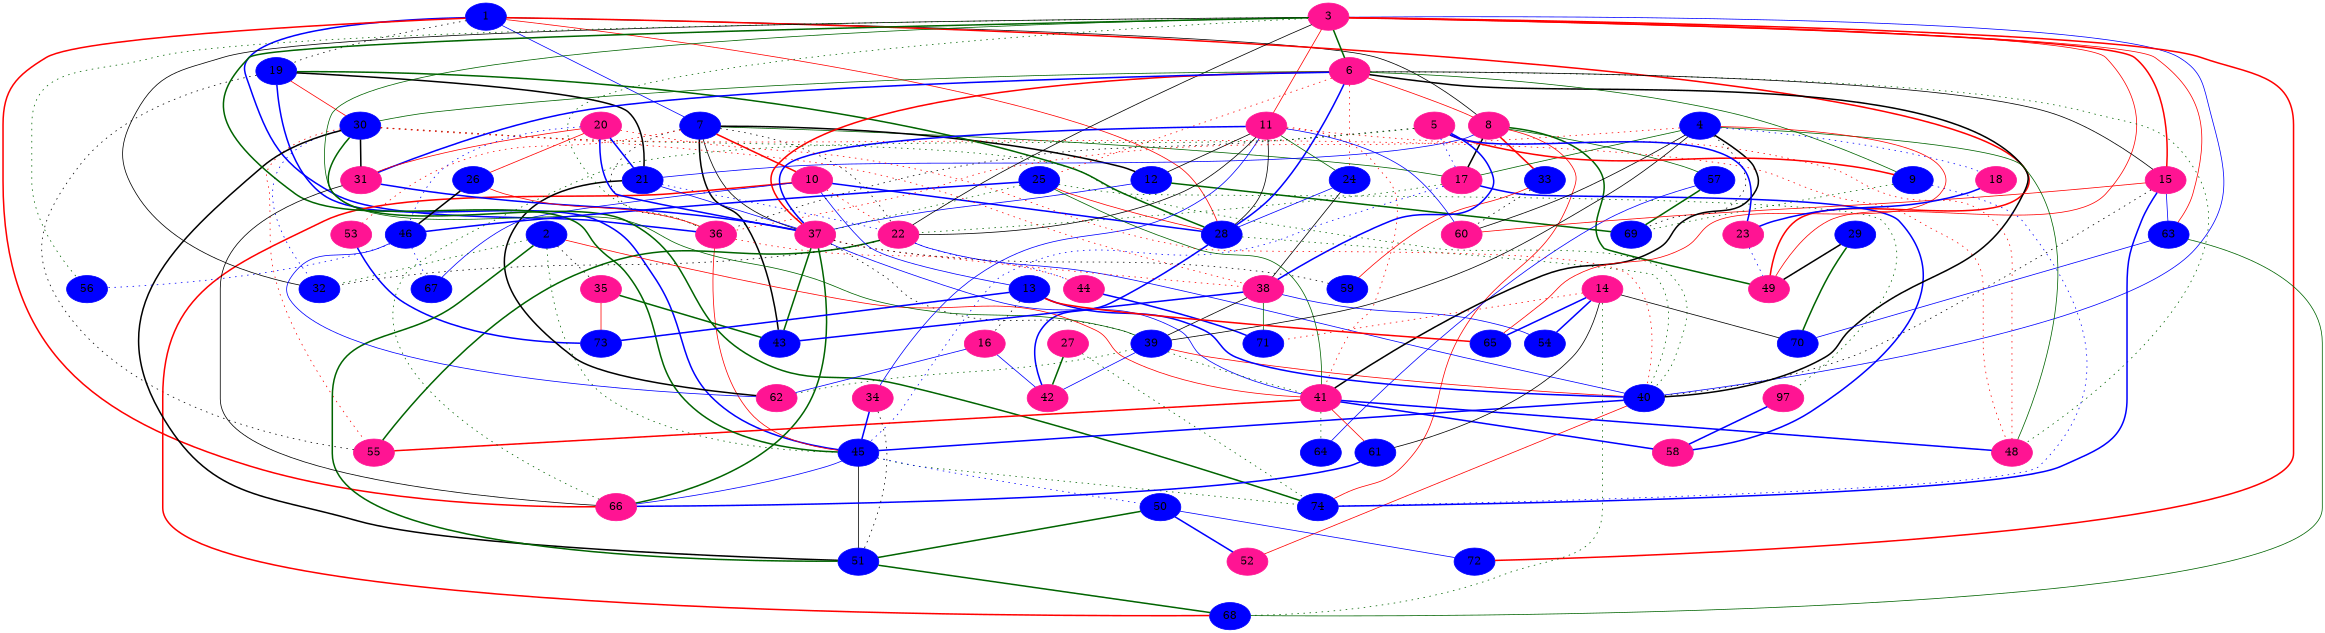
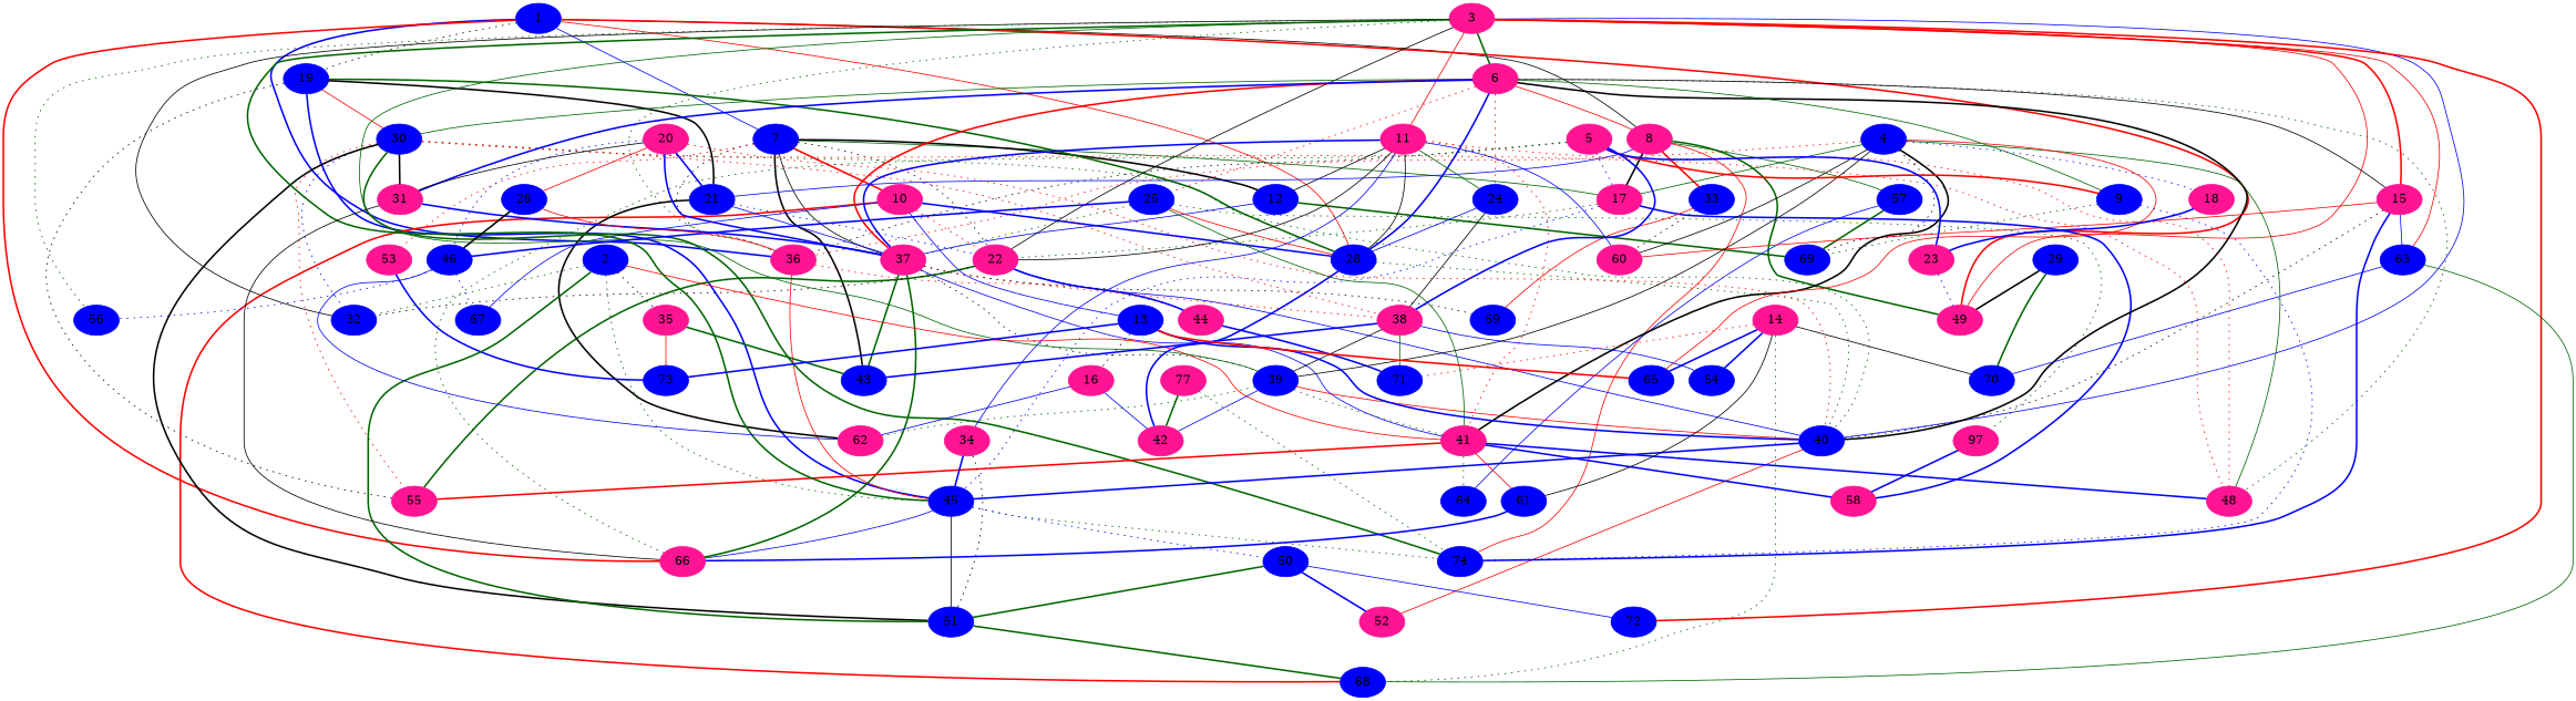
  graph {
    node [color=blue style=filled]
    edge [color=blue style=solid weight=1.0]
    1
    7
    8 [color=deeppink]
    19
    28
    36 [color=deeppink]
    49 [color=deeppink]
    66 [color=deeppink]
    22 [color=deeppink]
    17 [color=deeppink]
    37 [color=deeppink]
    10 [color=deeppink]
    12
    43
    53 [color=deeppink]
    21
    33
    57
    74
    45
    30
    55 [color=deeppink]
    40
    42 [color=deeppink]
    44 [color=deeppink]
    2
    32
    35 [color=deeppink]
    41 [color=deeppink]
    51
    73
    48 [color=deeppink]
    61
    58 [color=deeppink]
    64
    50
    68
    3 [color=deeppink]
    6 [color=deeppink]
    11 [color=deeppink]
    15 [color=deeppink]
    39
    56
    63
    72
    9
    24
    25
    31 [color=deeppink]
    60 [color=deeppink]
    34 [color=deeppink]
    62 [color=deeppink]
    52 [color=deeppink]
    70
    4
    18 [color=deeppink]
    65
    69
    23 [color=deeppink]
    5 [color=deeppink]
    38 [color=deeppink]
    54
    71
    46
    n65 [color=deeppink label=97]
    59
    13
    67
    16 [color=deeppink]
    14 [color=deeppink]
    20 [color=deeppink]
    26
-   27 [color=deeppink]
+   27 [color=deeppink label=77]
    29
    1 -- 7 [weight=2.0]
    1 -- 8 [color=black]
    1 -- 19 [color=black style=dotted weight=2.0]
    1 -- 28 [color=red]
    1 -- 36 [style=bold]
    1 -- 49 [color=red style=bold]
    1 -- 66 [color=red style=bold]
    7 -- 36 [color=black style=dotted]
    7 -- 22 [color=black style=dotted]
    7 -- 17 [color=darkgreen weight=2.0]
    7 -- 37 [color=black]
    7 -- 10 [color=red style=bold]
    7 -- 12 [color=black style=bold]
    7 -- 43 [color=black style=bold]
    7 -- 53 [color=red style=dotted]
    8 -- 49 [color=darkgreen style=bold]
    8 -- 17 [color=black style=bold]
    8 -- 21
    8 -- 33 [color=red style=bold]
    8 -- 57 [color=darkgreen]
    8 -- 74 [color=red]
    19 -- 28 [color=darkgreen style=bold]
    19 -- 21 [color=black style=bold]
    19 -- 45 [style=bold]
    19 -- 30 [color=red]
    19 -- 55 [color=black style=dotted]
    28 -- 40 [color=darkgreen style=dotted]
    28 -- 42 [style=bold]
    36 -- 45 [color=red weight=2.0]
    36 -- 44 [color=red style=dotted]
    22 -- 55 [color=darkgreen style=bold]
    22 -- 40
-   22 -- 44 [style=dotted]
+   22 -- 44 [style=bold]
    22 -- 32 [color=black style=dotted]
    17 -- 22 [color=darkgreen style=dotted]
    17 -- 45 [style=dotted]
    17 -- 58 [style=bold]
    37 -- 66 [color=darkgreen style=bold]
    37 -- 43 [color=darkgreen style=bold]
    37 -- 41
    37 -- 39 [color=black style=dotted]
    37 -- 38 [color=red style=dotted]
    37 -- 59 [color=black style=dotted]
    10 -- 28 [style=bold]
    10 -- 22 [color=red style=dotted]
    10 -- 68 [color=red style=bold]
    10 -- 13
    10 -- 67
    12 -- 37
    12 -- 69 [color=darkgreen style=bold]
    53 -- 73 [style=bold]
    21 -- 22 [style=dotted]
    21 -- 37
    21 -- 62 [color=black style=bold]
    33 -- 60 [color=black style=dotted]
    33 -- 59 [color=red]
    57 -- 64
    57 -- 69 [color=darkgreen style=bold]
    45 -- 66
    45 -- 74 [color=darkgreen style=dotted]
    45 -- 51 [color=black weight=2.0]
    45 -- 50 [style=dotted]
    30 -- 74 [color=darkgreen style=bold]
    30 -- 55 [color=red style=dotted]
    30 -- 40 [color=darkgreen style=dotted]
    30 -- 32 [style=dotted]
    30 -- 51 [color=black style=bold]
    30 -- 48 [color=red style=dotted]
    30 -- 31 [color=black style=bold]
    30 -- 38 [color=red style=dotted]
    40 -- 45 [style=bold weight=3.0]
    40 -- 52 [color=red]
    44 -- 71 [style=bold]
    2 -- 45 [color=darkgreen style=dotted]
    2 -- 32 [color=darkgreen style=dotted]
    2 -- 35 [color=black style=dotted]
    2 -- 41 [color=red]
    2 -- 51 [color=darkgreen style=bold]
    35 -- 43 [color=darkgreen style=bold]
    35 -- 73 [color=red]
    41 -- 55 [color=red style=bold]
    41 -- 48 [style=bold]
    41 -- 61 [color=red]
    41 -- 58 [style=bold weight=3.0]
    41 -- 64 [color=darkgreen style=dotted]
    51 -- 68 [color=darkgreen style=bold]
    61 -- 66 [style=bold]
    50 -- 51 [color=darkgreen style=bold]
    50 -- 72
    50 -- 52 [style=bold]
    3 -- 36 [color=darkgreen style=dotted]
    3 -- 49 [color=red]
    3 -- 22 [color=black]
    3 -- 45 [color=darkgreen style=bold]
    3 -- 40
    3 -- 32 [color=black]
    3 -- 6 [color=darkgreen style=bold weight=2.0]
    3 -- 11 [color=red]
    3 -- 15 [color=red style=bold]
    3 -- 39 [color=darkgreen]
    3 -- 56 [color=darkgreen style=dotted]
    3 -- 63 [color=red]
    3 -- 72 [color=red style=bold]
    6 -- 8 [color=red weight=3.0]
    6 -- 28 [style=bold]
    6 -- 37 [color=red style=bold]
    6 -- 30 [color=darkgreen]
    6 -- 40 [color=black style=bold]
    6 -- 48 [color=darkgreen style=dotted]
    6 -- 15 [color=black]
    6 -- 9 [color=darkgreen]
    6 -- 24 [color=red style=dotted]
    6 -- 25 [color=red style=dotted]
    6 -- 31 [style=bold]
    11 -- 28 [color=black]
    11 -- 22 [color=black]
    11 -- 37 [style=bold]
    11 -- 12 [color=black weight=2.0]
    11 -- 41 [color=red style=dotted]
    11 -- 48 [color=red style=dotted]
    11 -- 24 [color=darkgreen]
    11 -- 60
    11 -- 34
    15 -- 74 [style=bold]
    15 -- 40 [color=black style=dotted]
    15 -- 63
    15 -- 60 [color=red]
    39 -- 40 [color=red]
    39 -- 42
    39 -- 41 [color=darkgreen style=dotted]
    39 -- 62 [color=darkgreen style=dotted]
    63 -- 68 [color=darkgreen]
    63 -- 70
    9 -- 74 [style=dotted]
    9 -- 69 [color=darkgreen style=dotted]
    24 -- 28
    24 -- 38 [color=black]
    25 -- 28 [color=red]
    25 -- 37 [color=darkgreen style=dotted]
    25 -- 41 [color=darkgreen]
    25 -- 46 [style=bold]
    25 -- n65 [color=darkgreen style=dotted]
    31 -- 66 [color=black]
    31 -- 37 [style=bold]
    34 -- 45 [style=bold]
    34 -- 51 [color=black style=dotted]
    4 -- 36 [color=red style=dotted]
    4 -- 17 [color=darkgreen]
    4 -- 41 [color=black style=bold]
    4 -- 48 [color=darkgreen]
    4 -- 39 [color=black weight=2.0]
    4 -- 60 [color=black]
    4 -- 18 [style=dotted]
    4 -- 65 [color=red]
    4 -- 69 [color=black style=dotted]
    18 -- 23 [style=bold]
    23 -- 49 [style=dotted]
    5 -- 36 [color=black style=dotted]
    5 -- 66 [color=darkgreen style=dotted]
    5 -- 17 [style=dotted]
    5 -- 9 [color=red style=bold]
    5 -- 23 [style=bold]
    5 -- 38 [style=bold]
    38 -- 43 [style=bold]
    38 -- 39 [color=black]
    38 -- 54
    38 -- 71 [color=darkgreen]
    46 -- 56 [style=dotted]
    46 -- 62
    46 -- 67 [style=dotted]
    n65 -- 58 [style=bold]
    13 -- 40 [style=bold]
    13 -- 73 [style=bold]
    13 -- 65 [color=red style=bold]
    13 -- 16 [color=black style=dotted]
    16 -- 42
    16 -- 62
    14 -- 61 [color=black]
    14 -- 68 [color=darkgreen style=dotted]
    14 -- 70 [color=black]
    14 -- 65 [style=bold]
    14 -- 54 [style=bold]
    14 -- 71 [color=red style=dotted]
    20 -- 37 [style=bold]
    20 -- 21 [style=bold weight=2.0]
    20 -- 40 [color=red style=dotted weight=3.0]
-   20 -- 31 [color=red weight=3.0]
+   20 -- 31 [color=black weight=3.0]
    20 -- 46 [style=dotted]
    20 -- 26 [color=red]
    26 -- 36 [color=red]
    26 -- 46 [color=black style=bold]
    27 -- 74 [color=darkgreen style=dotted]
    27 -- 42 [color=darkgreen style=bold]
    29 -- 49 [color=black style=bold]
    29 -- 70 [color=darkgreen style=bold]
  }
